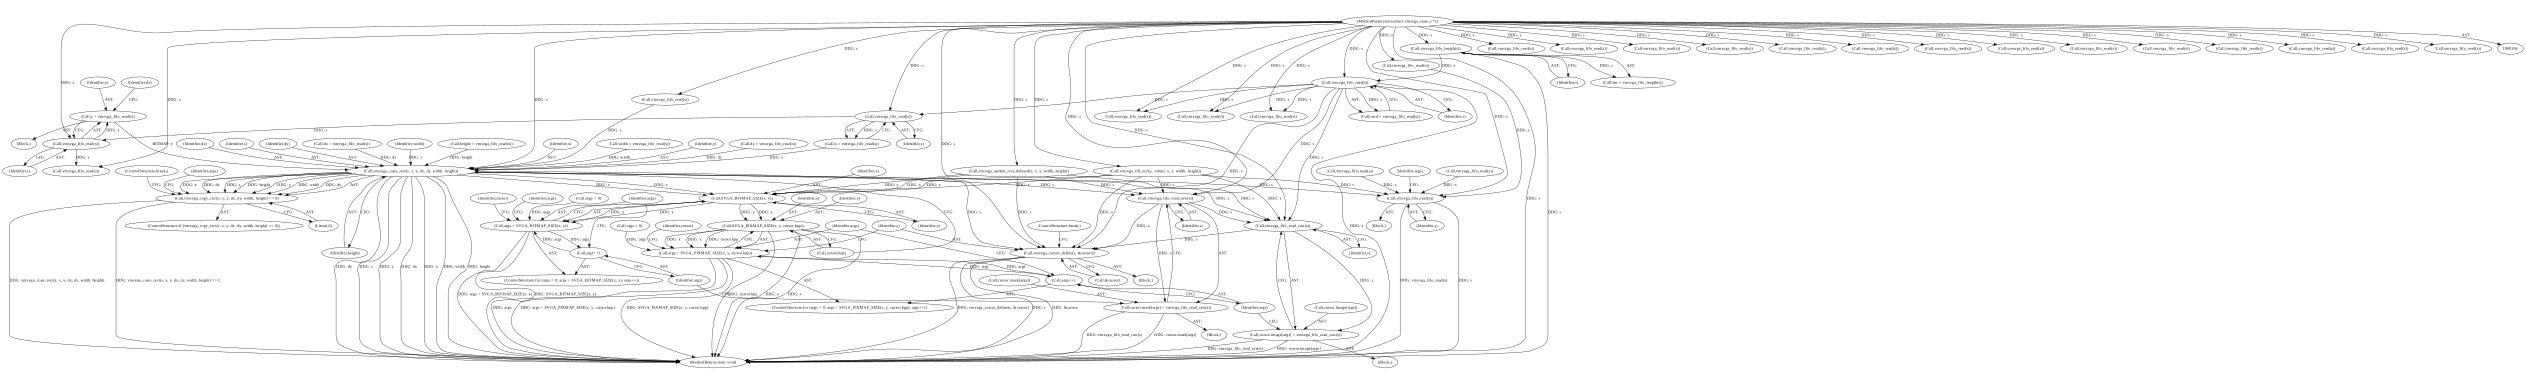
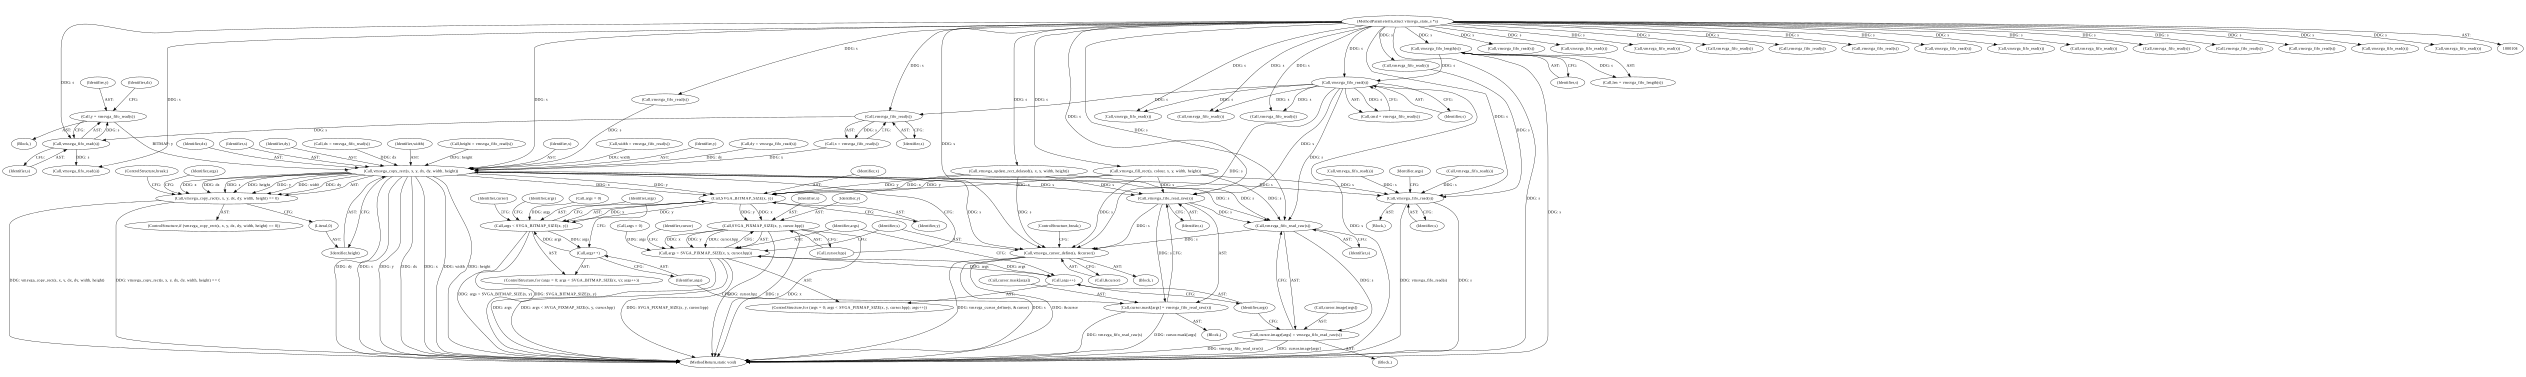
  digraph {
    fontname="Liberation Serif"
    node [fontname="Liberation Serif"]
    edge [fontname="Liberation Serif"]
    n1 [label="(Call,y = vmsvga_fifo_read(s))"]
    n2 [label="(Call,vmsvga_fifo_read(s))"]
    n3 [label="(Call,vmsvga_copy_rect(s, x, y, dx, dy, width, height))"]
    n4 [label="(Block,)"]
    n5 [label="(Call,vmsvga_fifo_read(s))"]
    n6 [label="(Identifier,s)"]
    n7 [label="(Call,vmsvga_fifo_read_raw(s))"]
    n8 [label="(Call,vmsvga_fifo_read_raw(s))"]
    n9 [label="(Call,vmsvga_cursor_define(s, &cursor))"]
    n10 [label="(MethodReturn,static void)"]
    n11 [label="(Call,vmsvga_fifo_read(s))"]
    n12 [label="(Call,vmsvga_copy_rect(s, x, y, dx, dy, width, height) == 0)"]
    n13 [label="(Call,SVGA_BITMAP_SIZE(x, y))"]
    n14 [label="(Identifier,height)"]
    n15 [label="(Call,vmsvga_fifo_read(s))"]
    n16 [label="(Call,x = vmsvga_fifo_read(s))"]
    n17 [label="(Identifier,s)"]
    n18 [label="(Call,vmsvga_fifo_read(s))"]
    n19 [label="(Call,vmsvga_fifo_read(s))"]
    n20 [label="(Call,vmsvga_fifo_read(s))"]
    n21 [label="(Identifier,s)"]
    n22 [label="(Call,vmsvga_fifo_read(s))"]
    n23 [label="(Call,cmd = vmsvga_fifo_read(s))"]
    n24 [label="(Call,cursor.mask[args] = vmsvga_fifo_read_raw(s))"]
    n25 [label="(Identifier,s)"]
    n26 [label="(Call,cursor.image[args] = vmsvga_fifo_read_raw(s))"]
    n27 [label="(Identifier,s)"]
    n28 [label="(Call,&cursor)"]
    n29 [label="(Block,)"]
    n30 [label="(Call,vmsvga_fifo_length(s))"]
    n31 [label="(Identifier,s)"]
    n32 [label="(Call,len = vmsvga_fifo_length(s))"]
    n33 [label="(MethodParameterIn,struct vmsvga_state_s *s)"]
    n34 [label="(Call,vmsvga_fifo_read(s))"]
    n35 [label="(Call,vmsvga_fifo_read(s))"]
    n36 [label="(Call,vmsvga_fifo_read(s))"]
    n37 [label="(Call,vmsvga_fifo_read(s))"]
    n38 [label="(Call,vmsvga_fifo_read(s))"]
    n39 [label="(Call,vmsvga_fifo_read(s))"]
    n40 [label="(Call,vmsvga_fifo_read(s))"]
    n41 [label="(Call,vmsvga_fifo_read(s))"]
    n42 [label="(Call,vmsvga_fifo_read(s))"]
    n43 [label="(Call,vmsvga_fifo_read(s))"]
    n44 [label="(Call,vmsvga_fifo_read(s))"]
    n45 [label="(Call,vmsvga_fifo_read(s))"]
    n46 [label="(Call,vmsvga_fill_rect(s, colour, x, y, width, height))"]
    n47 [label="(Call,vmsvga_fifo_read(s))"]
    n48 [label="(Call,vmsvga_update_rect_delayed(s, x, y, width, height))"]
    n49 [label="(Call,vmsvga_fifo_read(s))"]
    n50 [label="(Call,vmsvga_fifo_read(s))"]
    n51 [label="(Call,vmsvga_fifo_read(s))"]
    1000104
    n53 [label="(Block,)"]
    n54 [label="(Identifier,s)"]
    n55 [label="(Literal,0)"]
    n56 [label="(ControlStructure,if (vmsvga_copy_rect(s, x, y, dx, dy, width, height) == 0))"]
    n57 [label="(Call,args < SVGA_BITMAP_SIZE(x, y))"]
    n58 [label="(Call,SVGA_PIXMAP_SIZE(x, y, cursor.bpp))"]
    n59 [label="(Identifier,y)"]
    n60 [label="(Call,args++)"]
    n61 [label="(ControlStructure,for (args = 0; args < SVGA_BITMAP_SIZE(x, y); args++))"]
    n62 [label="(Call,args < SVGA_PIXMAP_SIZE(x, y, cursor.bpp))"]
    n63 [label="(Call,cursor.bpp)"]
    n64 [label="(Identifier,args)"]
    n65 [label="(Call,args++)"]
    n66 [label="(ControlStructure,for (args = 0; args < SVGA_PIXMAP_SIZE(x, y, cursor.bpp); args++))"]
    n67 [label="(Identifier,args)"]
    n68 [label="(Block,)"]
    n69 [label="(Block,)"]
    n70 [label="(Identifier,args)"]
    n71 [label="(Identifier,args)"]
    n72 [label="(Call,args = 0)"]
    n73 [label="(Call,width = vmsvga_fifo_read(s))"]
    n74 [label="(Identifier,cursor)"]
    n75 [label="(Identifier,y)"]
    n76 [label="(Call,dy = vmsvga_fifo_read(s))"]
    n77 [label="(Call,args = 0)"]
    n78 [label="(Identifier,dx)"]
    n79 [label="(ControlStructure,break;)"]
    n80 [label="(Identifier,cursor)"]
    n81 [label="(Identifier,s)"]
    n82 [label="(ControlStructure,break;)"]
    n83 [label="(Call,vmsvga_fifo_read(s))"]
    n84 [label="(Identifier,y)"]
    n85 [label="(Identifier,s)"]
    n86 [label="(Identifier,y)"]
    n87 [label="(Identifier,args)"]
    n88 [label="(Call,cursor.mask[args])"]
    n89 [label="(Call,vmsvga_fifo_read(s))"]
    n90 [label="(Identifier,args)"]
    n91 [label="(Identifier,dy)"]
    n92 [label="(Call,dx = vmsvga_fifo_read(s))"]
    n93 [label="(Identifier,x)"]
    n94 [label="(Identifier,width)"]
    n95 [label="(Identifier,x)"]
    n96 [label="(Identifier,args)"]
    n97 [label="(Call,cursor.image[args])"]
    n98 [label="(Call,height = vmsvga_fifo_read(s))"]
    n99 [label="(Identifier,dx)"]
    n100 [label="(Identifier,x)"]
    n1 -> n2 [label="CFG: "]
    n1 -> n3 [label="BITMAP: y"]
    n1 -> n4 [label="AST: "]
    n2 -> n1 [label="AST: "]
    n2 -> n1 [label="DDG: s"]
    n2 -> n5 [label="DDG: s"]
    n2 -> n6 [label="CFG: "]
    n3 -> n7 [label="DDG: s"]
    n3 -> n8 [label="DDG: s"]
    n3 -> n9 [label="DDG: s"]
    n3 -> n10 [label="DDG: dy"]
    n3 -> n10 [label="DDG: s"]
    n3 -> n10 [label="DDG: y"]
    n3 -> n10 [label="DDG: dx"]
    n3 -> n10 [label="DDG: x"]
    n3 -> n10 [label="DDG: width"]
    n3 -> n10 [label="DDG: height"]
    n3 -> n11 [label="DDG: s"]
    n3 -> n12 [label="AST: "]
    n3 -> n12 [label="DDG: x"]
    n3 -> n12 [label="DDG: dx"]
    n3 -> n12 [label="DDG: s"]
    n3 -> n12 [label="DDG: height"]
    n3 -> n12 [label="DDG: y"]
    n3 -> n12 [label="DDG: width"]
    n3 -> n12 [label="DDG: dy"]
    n3 -> n13 [label="DDG: x"]
    n3 -> n13 [label="DDG: y"]
    n3 -> n14 [label="CFG: "]
    n6 -> n2 [label="AST: "]
    n7 -> n8 [label="DDG: s"]
    n7 -> n9 [label="DDG: s"]
    n7 -> n24 [label="AST: "]
    n7 -> n24 [label="DDG: s"]
    n7 -> n25 [label="CFG: "]
    n8 -> n9 [label="DDG: s"]
    n8 -> n26 [label="AST: "]
    n8 -> n26 [label="DDG: s"]
    n8 -> n27 [label="CFG: "]
    n9 -> n10 [label="DDG: vmsvga_cursor_define(s, &cursor)"]
    n9 -> n10 [label="DDG: s"]
    n9 -> n10 [label="DDG: &cursor"]
    n9 -> n28 [label="CFG: "]
    n9 -> n29 [label="AST: "]
    n11 -> n10 [label="DDG: s"]
    n11 -> n10 [label="DDG: vmsvga_fifo_read(s)"]
    n11 -> n53 [label="AST: "]
    n11 -> n54 [label="CFG: "]
    n12 -> n10 [label="DDG: vmsvga_copy_rect(s, x, y, dx, dy, width, height) == 0"]
    n12 -> n10 [label="DDG: vmsvga_copy_rect(s, x, y, dx, dy, width, height)"]
    n12 -> n55 [label="CFG: "]
    n12 -> n56 [label="AST: "]
    n13 -> n57 [label="AST: "]
    n13 -> n57 [label="DDG: x"]
    n13 -> n57 [label="DDG: y"]
    n13 -> n58 [label="DDG: x"]
    n13 -> n58 [label="DDG: y"]
    n13 -> n59 [label="CFG: "]
    n14 -> n3 [label="AST: "]
    n15 -> n2 [label="DDG: s"]
    n15 -> n16 [label="AST: "]
    n15 -> n16 [label="DDG: s"]
    n15 -> n17 [label="CFG: "]
    n16 -> n3 [label="DDG: x"]
    n16 -> n15 [label="CFG: "]
    n17 -> n15 [label="AST: "]
    n18 -> n7 [label="DDG: s"]
    n18 -> n8 [label="DDG: s"]
    n18 -> n9 [label="DDG: s"]
    n18 -> n10 [label="DDG: s"]
    n18 -> n15 [label="DDG: s"]
    n18 -> n19 [label="DDG: s"]
    n18 -> n20 [label="DDG: s"]
    n18 -> n21 [label="CFG: "]
    n18 -> n22 [label="DDG: s"]
    n18 -> n23 [label="AST: "]
    n18 -> n23 [label="DDG: s"]
    n21 -> n18 [label="AST: "]
    n23 -> n18 [label="CFG: "]
    n24 -> n7 [label="CFG: "]
    n24 -> n10 [label="DDG: cursor.mask[args]"]
    n24 -> n10 [label="DDG: vmsvga_fifo_read_raw(s)"]
    n24 -> n68 [label="AST: "]
    n25 -> n7 [label="AST: "]
    n26 -> n8 [label="CFG: "]
    n26 -> n10 [label="DDG: vmsvga_fifo_read_raw(s)"]
    n26 -> n10 [label="DDG: cursor.image[args]"]
    n26 -> n69 [label="AST: "]
    n27 -> n8 [label="AST: "]
    n28 -> n9 [label="AST: "]
    n30 -> n10 [label="DDG: s"]
    n30 -> n18 [label="DDG: s"]
    n30 -> n31 [label="CFG: "]
    n30 -> n32 [label="AST: "]
    n30 -> n32 [label="DDG: s"]
    n31 -> n30 [label="AST: "]
    n33 -> n2 [label="DDG: s"]
    n33 -> n3 [label="DDG: s"]
    n33 -> n5 [label="DDG: s"]
    n33 -> n7 [label="DDG: s"]
    n33 -> n8 [label="DDG: s"]
    n33 -> n9 [label="DDG: s"]
    n33 -> n10 [label="DDG: s"]
    n33 -> n11 [label="DDG: s"]
    n33 -> n15 [label="DDG: s"]
    n33 -> n18 [label="DDG: s"]
    n33 -> n19 [label="DDG: s"]
    n33 -> n20 [label="DDG: s"]
    n33 -> n22 [label="DDG: s"]
    n33 -> n30 [label="DDG: s"]
    n33 -> n34 [label="DDG: s"]
    n33 -> n35 [label="DDG: s"]
    n33 -> n36 [label="DDG: s"]
    n33 -> n37 [label="DDG: s"]
    n33 -> n38 [label="DDG: s"]
    n33 -> n39 [label="DDG: s"]
    n33 -> n40 [label="DDG: s"]
    n33 -> n41 [label="DDG: s"]
    n33 -> n42 [label="DDG: s"]
    n33 -> n43 [label="DDG: s"]
    n33 -> n44 [label="DDG: s"]
    n33 -> n45 [label="DDG: s"]
    n33 -> n46 [label="DDG: s"]
    n33 -> n47 [label="DDG: s"]
    n33 -> n48 [label="DDG: s"]
    n33 -> n49 [label="DDG: s"]
    n33 -> n50 [label="DDG: s"]
    n33 -> n51 [label="DDG: s"]
    n33 -> 1000104 [label="AST: "]
    n36 -> n11 [label="DDG: s"]
    n46 -> n7 [label="DDG: s"]
    n46 -> n8 [label="DDG: s"]
    n46 -> n9 [label="DDG: s"]
    n46 -> n11 [label="DDG: s"]
    n46 -> n13 [label="DDG: x"]
    n46 -> n13 [label="DDG: y"]
    n47 -> n3 [label="DDG: s"]
    n48 -> n7 [label="DDG: s"]
    n48 -> n8 [label="DDG: s"]
    n48 -> n9 [label="DDG: s"]
    n48 -> n13 [label="DDG: x"]
    n48 -> n13 [label="DDG: y"]
    n54 -> n11 [label="AST: "]
-   n55 -> n12 [label="AST: "]
+   n55 -> n14 [label="AST: "]
    n57 -> n10 [label="DDG: SVGA_BITMAP_SIZE(x, y)"]
    n57 -> n10 [label="DDG: args < SVGA_BITMAP_SIZE(x, y)"]
    n57 -> n13 [label="CFG: "]
    n57 -> n60 [label="DDG: args"]
    n57 -> n61 [label="AST: "]
    n58 -> n10 [label="DDG: cursor.bpp"]
    n58 -> n10 [label="DDG: y"]
    n58 -> n10 [label="DDG: x"]
    n58 -> n62 [label="AST: "]
    n58 -> n62 [label="DDG: x"]
    n58 -> n62 [label="DDG: y"]
    n58 -> n62 [label="DDG: cursor.bpp"]
    n58 -> n63 [label="CFG: "]
    n59 -> n13 [label="AST: "]
    n60 -> n57 [label="DDG: args"]
    n60 -> n61 [label="AST: "]
    n60 -> n64 [label="CFG: "]
    n62 -> n10 [label="DDG: args < SVGA_PIXMAP_SIZE(x, y, cursor.bpp)"]
    n62 -> n10 [label="DDG: SVGA_PIXMAP_SIZE(x, y, cursor.bpp)"]
    n62 -> n10 [label="DDG: args"]
    n62 -> n58 [label="CFG: "]
    n62 -> n65 [label="DDG: args"]
    n62 -> n66 [label="AST: "]
    n63 -> n3 [label="CFG: "]
    n63 -> n58 [label="AST: "]
    n64 -> n24 [label="CFG: "]
    n64 -> n60 [label="AST: "]
    n65 -> n62 [label="DDG: args"]
    n65 -> n66 [label="AST: "]
    n65 -> n67 [label="CFG: "]
    n67 -> n26 [label="CFG: "]
    n67 -> n65 [label="AST: "]
    n70 -> n57 [label="AST: "]
    n70 -> n60 [label="CFG: "]
    n71 -> n12 [label="CFG: "]
    n72 -> n62 [label="DDG: args"]
    n73 -> n3 [label="DDG: width"]
    n74 -> n62 [label="CFG: "]
    n75 -> n3 [label="AST: "]
    n76 -> n3 [label="DDG: dy"]
    n77 -> n57 [label="DDG: args"]
    n78 -> n3 [label="AST: "]
    n79 -> n12 [label="CFG: "]
    n80 -> n57 [label="CFG: "]
    n81 -> n9 [label="AST: "]
    n81 -> n62 [label="CFG: "]
    n82 -> n9 [label="CFG: "]
    n83 -> n11 [label="DDG: s"]
    n84 -> n58 [label="AST: "]
    n85 -> n3 [label="AST: "]
    n86 -> n1 [label="AST: "]
    n87 -> n62 [label="AST: "]
    n87 -> n65 [label="CFG: "]
    n88 -> n24 [label="AST: "]
    n89 -> n11 [label="DDG: s"]
    n90 -> n57 [label="CFG: "]
    n91 -> n3 [label="AST: "]
    n92 -> n3 [label="DDG: dx"]
    n93 -> n58 [label="AST: "]
-   n94 -> n3 [label="DDG: s"]
+   n94 -> n3 [label="AST: "]
    n95 -> n13 [label="AST: "]
    n96 -> n11 [label="CFG: "]
    n97 -> n26 [label="AST: "]
    n98 -> n3 [label="DDG: height"]
    n99 -> n1 [label="CFG: "]
    n100 -> n3 [label="AST: "]
  }
